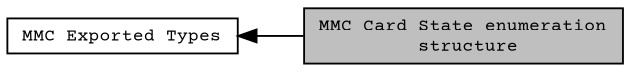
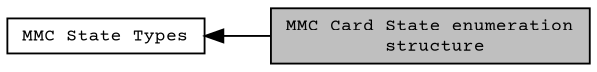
  digraph {
    rankdir=LR
    fontname="Courier Prime"
    node [color=black fontname="Courier Prime" fontsize=10 shape=record style=filled]
-   n1 [fillcolor=white height=0.2 label="MMC Exported Types" width=0.4]
+   n1 [fillcolor=white height=0.2 label="MMC State Types" width=0.4]
    n2 [fillcolor=grey75 fontcolor=black height=0.2 label="MMC Card State enumeration\l structure" width=0.4]
    n1 -> n2 [dir=back fontname="Courier Prime" fontsize=10 labelfontname=Helvetica labelfontsize=10 shape=plaintext style=solid]
  }
